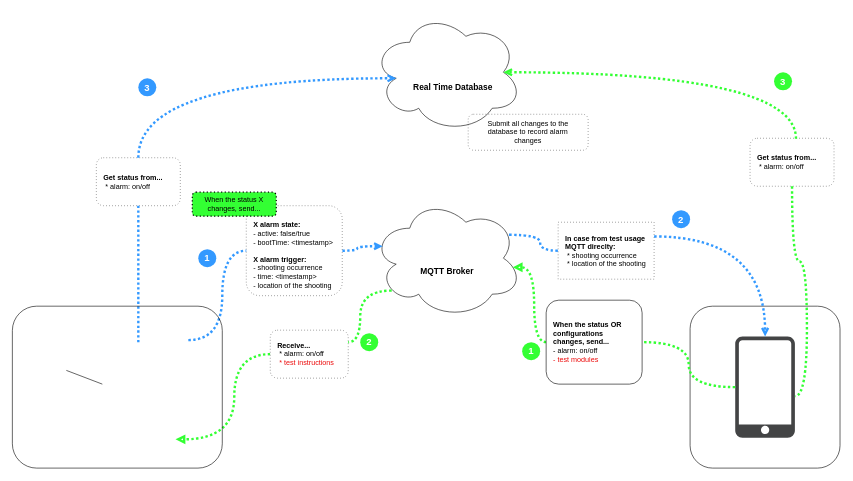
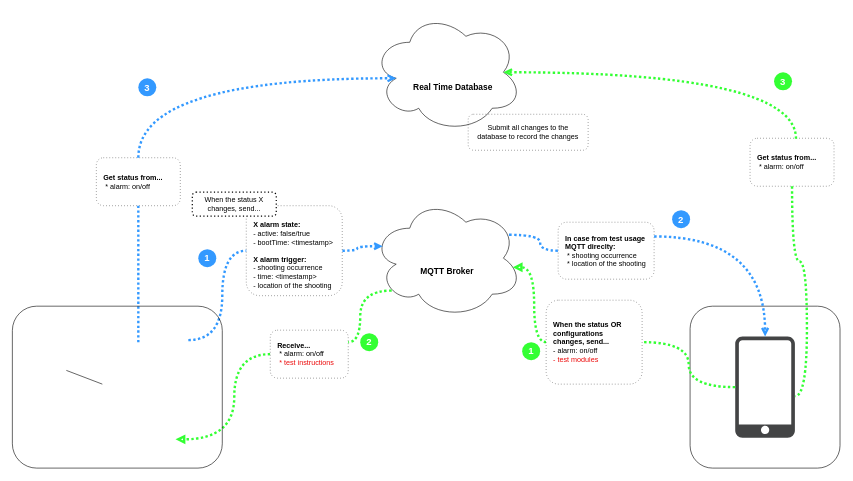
  <mxCell id="0" />
  <mxCell id="1" parent="0" />
  <mxCell id="2" value="&lt;br style=&quot;font-size: 11px;&quot;&gt;&lt;br style=&quot;font-size: 11px;&quot;&gt;&lt;br&gt;&lt;b&gt;&lt;font style=&quot;font-size: 14px;&quot;&gt;MQTT Broker&lt;/font&gt;&lt;/b&gt;" style="ellipse;shape=cloud;whiteSpace=wrap;html=1;" parent="1" vertex="1"><mxGeometry x="620" y="330" width="250" height="200" as="geometry" /></mxCell>
  <mxCell id="3" style="rounded=0;orthogonalLoop=1;jettySize=auto;html=1;exitX=1;exitY=0.5;exitDx=0;exitDy=0;dashed=1;endArrow=open;endFill=0;strokeWidth=4;dashPattern=1 1;strokeColor=#3399FF;edgeStyle=orthogonalEdgeStyle;curved=1;entryX=0.07;entryY=0.4;entryDx=0;entryDy=0;entryPerimeter=0;" parent="1" source="5" target="2" edge="1"><mxGeometry relative="1" as="geometry" /></mxCell>
  <mxCell id="4" style="rounded=0;orthogonalLoop=1;jettySize=auto;html=1;dashed=1;endArrow=block;endFill=0;strokeWidth=4;dashPattern=1 1;strokeColor=#33FF33;entryX=0.81;entryY=0.81;entryDx=0;entryDy=0;entryPerimeter=0;targetPerimeterSpacing=12;edgeStyle=orthogonalEdgeStyle;curved=1;exitX=0;exitY=0.5;exitDx=0;exitDy=0;" parent="1" source="7" target="32" edge="1"><mxGeometry relative="1" as="geometry"><mxPoint x="880" y="715" as="sourcePoint" /><mxPoint x="580" y="595" as="targetPoint" /></mxGeometry></mxCell>
  <mxCell id="5" value="&lt;b&gt;&lt;br&gt;X alarm state:&lt;br&gt;&lt;/b&gt;- active: false/true&lt;br&gt;- bootTime: &amp;lt;timestamp&amp;gt;&lt;br&gt;&lt;br&gt;&lt;b&gt;X alarm trigger:&lt;br&gt;&lt;/b&gt;- shooting occurrence&lt;br&gt;- time: &amp;lt;timestamp&amp;gt;&lt;br&gt;- location of the shooting" style="rounded=1;whiteSpace=wrap;html=1;align=left;spacing=12;strokeColor=default;dashed=1;dashPattern=1 4;" parent="1" vertex="1"><mxGeometry x="410" y="342.5" width="160" height="150" as="geometry" /></mxCell>
  <mxCell id="6" style="rounded=0;orthogonalLoop=1;jettySize=auto;html=1;exitX=0.917;exitY=-0.017;exitDx=0;exitDy=0;dashed=1;endArrow=none;endFill=0;strokeWidth=4;dashPattern=1 1;strokeColor=#3399FF;edgeStyle=orthogonalEdgeStyle;curved=1;entryX=0;entryY=0.5;entryDx=0;entryDy=0;exitPerimeter=0;" parent="1" source="32" target="5" edge="1"><mxGeometry relative="1" as="geometry"><mxPoint x="570" y="440" as="sourcePoint" /><mxPoint x="648" y="420" as="targetPoint" /></mxGeometry></mxCell>
  <mxCell id="7" value="&lt;b&gt;Receive...&lt;br&gt;&lt;/b&gt;&amp;nbsp;* alarm: on/off&lt;br&gt;&lt;font color=&quot;#ec0909&quot;&gt;&amp;nbsp;* test instructions&lt;/font&gt;" style="rounded=1;whiteSpace=wrap;html=1;align=left;spacing=12;dashed=1;dashPattern=1 4;" parent="1" vertex="1"><mxGeometry x="450" y="550" width="130" height="80" as="geometry" /></mxCell>
  <mxCell id="8" style="rounded=0;orthogonalLoop=1;jettySize=auto;html=1;dashed=1;endArrow=none;endFill=0;strokeWidth=4;dashPattern=1 1;strokeColor=#33FF33;entryX=1;entryY=0.25;entryDx=0;entryDy=0;targetPerimeterSpacing=12;edgeStyle=orthogonalEdgeStyle;curved=1;exitX=0.13;exitY=0.77;exitDx=0;exitDy=0;exitPerimeter=0;" parent="1" source="2" target="7" edge="1"><mxGeometry relative="1" as="geometry"><mxPoint x="470" y="650" as="sourcePoint" /><mxPoint x="335" y="713" as="targetPoint" /></mxGeometry></mxCell>
  <mxCell id="9" value="" style="group" parent="1" vertex="1" connectable="0"><mxGeometry x="620" y="20" width="250" height="230" as="geometry" /></mxCell>
  <mxCell id="10" value="" style="shape=image;verticalLabelPosition=bottom;labelBackgroundColor=default;verticalAlign=top;aspect=fixed;imageAspect=0;image=https://blogger.googleusercontent.com/img/b/R29vZ2xl/AVvXsEjwlN7V_6GKkcCeVNo3I_IOl177hIQg9uXNdrK3WPSJ8xhzbD5BRuAVYUc0ebj7yVtlZ2w3KLSwXH0Z5Ezh5OSnin7FJL8QQh3cbvH1BHZbyX3Z6XMmPuqYIJq8_PMh2JAiUVKAiLcZxIIE/w1200-h630-p-k-no-nu/image00.png;" parent="9" vertex="1"><mxGeometry x="30" y="30" width="205" height="107.63" as="geometry" /></mxCell>
- <mxCell id="11" value="Submit all changes to the database to record alarm changes" style="rounded=1;whiteSpace=wrap;html=1;align=center;spacing=12;dashed=1;dashPattern=1 4;" parent="9" vertex="1"><mxGeometry x="160" y="170" width="200" height="60" as="geometry" /></mxCell>
+ <mxCell id="11" value="Submit all changes to the database to record the changes" style="rounded=1;whiteSpace=wrap;html=1;align=center;spacing=12;dashed=1;dashPattern=1 4;" parent="9" vertex="1"><mxGeometry x="160" y="170" width="200" height="60" as="geometry" /></mxCell>
  <mxCell id="12" value="&lt;b style=&quot;font-size: 14px;&quot;&gt;&lt;br&gt;&lt;br&gt;&lt;br&gt;&amp;nbsp; &amp;nbsp; &amp;nbsp;Real Time Database&lt;/b&gt;" style="ellipse;shape=cloud;whiteSpace=wrap;html=1;fillColor=none;" parent="9" vertex="1"><mxGeometry width="250" height="200" as="geometry" /></mxCell>
  <mxCell id="13" style="rounded=0;orthogonalLoop=1;jettySize=auto;html=1;dashed=1;endArrow=block;endFill=0;strokeWidth=4;dashPattern=1 1;strokeColor=#33FF33;entryX=0.937;entryY=0.576;entryDx=0;entryDy=0;entryPerimeter=0;targetPerimeterSpacing=12;edgeStyle=orthogonalEdgeStyle;curved=1;exitX=0;exitY=0.5;exitDx=0;exitDy=0;" parent="1" source="14" target="2" edge="1"><mxGeometry relative="1" as="geometry"><mxPoint x="1098" y="812" as="sourcePoint" /><mxPoint x="510" y="829" as="targetPoint" /></mxGeometry></mxCell>
- <mxCell id="14" value="&lt;b&gt;When the status OR configurations changes, send...&lt;/b&gt;&lt;br&gt;- alarm: on/off&lt;br&gt;&lt;font color=&quot;#ec0909&quot;&gt;- test modules&lt;/font&gt;" style="rounded=1;whiteSpace=wrap;html=1;align=left;spacing=12;dashed=0;dashPattern=1 4;" parent="1" vertex="1"><mxGeometry x="910" y="500" width="160" height="140" as="geometry" /></mxCell>
- <mxCell id="15" value="&lt;b style=&quot;border-color: var(--border-color);&quot;&gt;In case from test usage MQTT direclty:&lt;/b&gt;&lt;br style=&quot;border-color: var(--border-color);&quot;&gt;&amp;nbsp;* shooting occurrence&lt;br style=&quot;border-color: var(--border-color);&quot;&gt;&amp;nbsp;* location of the shooting" style="whiteSpace=wrap;html=1;align=left;spacing=12;dashed=1;dashPattern=1 4;rounded=0;" parent="1" vertex="1"><mxGeometry x="930" y="370" width="160" height="95" as="geometry" /></mxCell>
+ <mxCell id="14" value="&lt;b&gt;When the status OR configurations changes, send...&lt;/b&gt;&lt;br&gt;- alarm: on/off&lt;br&gt;&lt;font color=&quot;#ec0909&quot;&gt;- test modules&lt;/font&gt;" style="rounded=1;whiteSpace=wrap;html=1;align=left;spacing=12;dashed=1;dashPattern=1 4;" parent="1" vertex="1"><mxGeometry x="910" y="500" width="160" height="140" as="geometry" /></mxCell>
+ <mxCell id="15" value="&lt;b style=&quot;border-color: var(--border-color);&quot;&gt;In case from test usage MQTT direclty:&lt;/b&gt;&lt;br style=&quot;border-color: var(--border-color);&quot;&gt;&amp;nbsp;* shooting occurrence&lt;br style=&quot;border-color: var(--border-color);&quot;&gt;&amp;nbsp;* location of the shooting" style="rounded=1;whiteSpace=wrap;html=1;align=left;spacing=12;dashed=1;dashPattern=1 4;" parent="1" vertex="1"><mxGeometry x="930" y="370" width="160" height="95" as="geometry" /></mxCell>
  <mxCell id="16" style="rounded=0;orthogonalLoop=1;jettySize=auto;html=1;dashed=1;endArrow=none;endFill=0;strokeWidth=4;dashPattern=1 1;strokeColor=#3399FF;exitX=0.912;exitY=0.305;exitDx=0;exitDy=0;edgeStyle=orthogonalEdgeStyle;curved=1;exitPerimeter=0;entryX=0;entryY=0.5;entryDx=0;entryDy=0;" parent="1" source="2" target="15" edge="1"><mxGeometry relative="1" as="geometry"><mxPoint x="1110" y="395" as="sourcePoint" /><mxPoint x="1230" y="461" as="targetPoint" /></mxGeometry></mxCell>
  <mxCell id="17" value="1" style="ellipse;whiteSpace=wrap;html=1;aspect=fixed;fontStyle=1;fontSize=16;fillColor=#3399FF;fontColor=#FFFFFF;strokeColor=none;" parent="1" vertex="1"><mxGeometry x="330" y="415" width="30" height="30" as="geometry" /></mxCell>
  <mxCell id="18" value="2" style="ellipse;whiteSpace=wrap;html=1;aspect=fixed;fontStyle=1;fontSize=16;fillColor=#3399FF;fontColor=#FFFFFF;strokeColor=none;" parent="1" vertex="1"><mxGeometry x="1120" y="350" width="30" height="30" as="geometry" /></mxCell>
  <mxCell id="19" value="1" style="ellipse;whiteSpace=wrap;html=1;aspect=fixed;fontStyle=1;fontSize=16;fillColor=#33FF33;fontColor=#FFFFFF;strokeColor=none;" parent="1" vertex="1"><mxGeometry x="870" y="570" width="30" height="30" as="geometry" /></mxCell>
  <mxCell id="20" value="2" style="ellipse;whiteSpace=wrap;html=1;aspect=fixed;fontStyle=1;fontSize=16;fillColor=#33FF33;fontColor=#FFFFFF;strokeColor=none;" parent="1" vertex="1"><mxGeometry x="600" y="555" width="30" height="30" as="geometry" /></mxCell>
  <mxCell id="21" value="3" style="ellipse;whiteSpace=wrap;html=1;aspect=fixed;fontStyle=1;fontSize=16;fillColor=#33FF33;fontColor=#FFFFFF;strokeColor=none;" parent="1" vertex="1"><mxGeometry x="1290" y="120" width="30" height="30" as="geometry" /></mxCell>
- <mxCell id="22" value="When the status X changes, send..." style="rounded=1;whiteSpace=wrap;html=1;align=center;spacing=12;strokeColor=default;dashed=1;dashPattern=1 2;strokeWidth=2;fillColor=#33ff33;" parent="1" vertex="1"><mxGeometry x="320" y="320" width="140" height="40" as="geometry" /></mxCell>
+ <mxCell id="22" value="When the status X changes, send..." style="rounded=1;whiteSpace=wrap;html=1;align=center;spacing=12;strokeColor=default;dashed=1;dashPattern=1 2;strokeWidth=2;" parent="1" vertex="1"><mxGeometry x="320" y="320" width="140" height="40" as="geometry" /></mxCell>
  <mxCell id="23" value="&lt;b&gt;Get status from...&lt;br style=&quot;border-color: var(--border-color);&quot;&gt;&lt;/b&gt;&amp;nbsp;* alarm: on/off" style="rounded=1;whiteSpace=wrap;html=1;align=left;spacing=12;dashed=1;dashPattern=1 4;" parent="1" vertex="1"><mxGeometry x="1250" y="230" width="140" height="80" as="geometry" /></mxCell>
  <mxCell id="24" style="rounded=0;orthogonalLoop=1;jettySize=auto;html=1;dashed=1;endArrow=open;endFill=0;strokeWidth=4;dashPattern=1 1;strokeColor=#33FF33;edgeStyle=orthogonalEdgeStyle;curved=1;entryX=0.875;entryY=0.5;entryDx=0;entryDy=0;entryPerimeter=0;exitX=0.547;exitY=0.01;exitDx=0;exitDy=0;exitPerimeter=0;" parent="1" source="23" target="12" edge="1"><mxGeometry relative="1" as="geometry"><mxPoint x="1100" y="404" as="sourcePoint" /><mxPoint x="1230" y="531" as="targetPoint" /><Array as="points"><mxPoint x="1327" y="120" /></Array></mxGeometry></mxCell>
  <mxCell id="25" value="&lt;b&gt;Get status from...&lt;br style=&quot;border-color: var(--border-color);&quot;&gt;&lt;/b&gt;&amp;nbsp;* alarm: on/off" style="rounded=1;whiteSpace=wrap;html=1;align=left;spacing=12;dashed=1;dashPattern=1 4;" parent="1" vertex="1"><mxGeometry x="160" y="262.5" width="140" height="80" as="geometry" /></mxCell>
  <mxCell id="26" style="rounded=0;orthogonalLoop=1;jettySize=auto;html=1;dashed=1;endArrow=open;endFill=0;strokeWidth=4;dashPattern=1 1;strokeColor=#3399FF;edgeStyle=orthogonalEdgeStyle;curved=1;entryX=0.16;entryY=0.55;entryDx=0;entryDy=0;entryPerimeter=0;exitX=0.5;exitY=0;exitDx=0;exitDy=0;" parent="1" source="25" target="12" edge="1"><mxGeometry relative="1" as="geometry"><mxPoint x="-350" y="551.5" as="sourcePoint" /><mxPoint x="-690" y="164.5" as="targetPoint" /><Array as="points"><mxPoint x="230" y="130" /></Array></mxGeometry></mxCell>
  <mxCell id="27" style="rounded=0;orthogonalLoop=1;jettySize=auto;html=1;dashed=1;endArrow=none;endFill=0;strokeWidth=4;dashPattern=1 1;strokeColor=#3399FF;exitX=0.5;exitY=1;exitDx=0;exitDy=0;edgeStyle=orthogonalEdgeStyle;curved=1;entryX=0.5;entryY=0;entryDx=0;entryDy=0;" parent="1" source="25" target="32" edge="1"><mxGeometry relative="1" as="geometry"><mxPoint x="-201.25" y="447.5" as="sourcePoint" /><mxPoint x="-180" y="767.5" as="targetPoint" /></mxGeometry></mxCell>
  <mxCell id="28" value="3" style="ellipse;whiteSpace=wrap;html=1;aspect=fixed;fontStyle=1;fontSize=16;fillColor=#3399FF;fontColor=#FFFFFF;strokeColor=none;" parent="1" vertex="1"><mxGeometry x="230" y="130" width="30" height="30" as="geometry" /></mxCell>
  <mxCell id="29" value="" style="shape=image;verticalLabelPosition=bottom;labelBackgroundColor=default;verticalAlign=top;aspect=fixed;imageAspect=0;image=https://iot-labs.io/wp-content/uploads/2022/06/tago_color.png;" parent="1" vertex="1"><mxGeometry x="679.55" y="400" width="134.91" height="37.55" as="geometry" /></mxCell>
  <mxCell id="30" value="" style="group" vertex="1" connectable="0" parent="1"><mxGeometry x="20" y="510" width="350" height="270" as="geometry" /></mxCell>
  <mxCell id="31" value="" style="rounded=1;whiteSpace=wrap;html=1;fillColor=none;" parent="30" vertex="1"><mxGeometry width="350" height="270" as="geometry" /></mxCell>
  <mxCell id="32" value="" style="shape=image;verticalLabelPosition=bottom;labelBackgroundColor=default;verticalAlign=top;aspect=fixed;imageAspect=0;image=https://d2t1xqejof9utc.cloudfront.net/screenshots/pics/7a44206bb022dde69b685ff3f801f8a8/large.png;" parent="30" vertex="1"><mxGeometry x="110" y="60" width="200" height="200" as="geometry" /></mxCell>
  <mxCell id="33" value="" style="shape=image;verticalLabelPosition=bottom;labelBackgroundColor=default;verticalAlign=top;aspect=fixed;imageAspect=0;image=https://cdn-reichelt.de/bilder/web/xxl_ws/A300/SBC-RFID-RC522_02.png;" parent="30" vertex="1"><mxGeometry x="30" y="60" width="60" height="94.19" as="geometry" /></mxCell>
  <mxCell id="34" value="" style="endArrow=none;html=1;rounded=0;entryX=0.2;entryY=0.35;entryDx=0;entryDy=0;entryPerimeter=0;exitX=1;exitY=0.5;exitDx=0;exitDy=0;" parent="30" source="33" target="32" edge="1"><mxGeometry width="50" height="50" relative="1" as="geometry"><mxPoint x="-210" y="80" as="sourcePoint" /><mxPoint x="-160" y="30" as="targetPoint" /></mxGeometry></mxCell>
  <mxCell id="35" value="" style="group" vertex="1" connectable="0" parent="1"><mxGeometry x="1150" y="510" width="250" height="270" as="geometry" /></mxCell>
  <mxCell id="36" value="" style="rounded=1;whiteSpace=wrap;html=1;fillColor=none;" parent="35" vertex="1"><mxGeometry width="250" height="270" as="geometry" /></mxCell>
  <mxCell id="37" value="" style="sketch=0;pointerEvents=1;shadow=0;dashed=0;html=1;strokeColor=none;fillColor=#434445;aspect=fixed;labelPosition=center;verticalLabelPosition=bottom;verticalAlign=top;align=center;outlineConnect=0;shape=mxgraph.vvd.phone;" parent="35" vertex="1"><mxGeometry x="75.25" y="50.68" width="99.5" height="168.64" as="geometry" /></mxCell>
  <mxCell id="38" style="rounded=0;orthogonalLoop=1;jettySize=auto;html=1;dashed=1;endArrow=none;endFill=0;strokeWidth=4;dashPattern=1 1;strokeColor=#33FF33;exitX=0.5;exitY=1;exitDx=0;exitDy=0;edgeStyle=orthogonalEdgeStyle;curved=1;entryX=1.005;entryY=0.589;entryDx=0;entryDy=0;entryPerimeter=0;" parent="1" source="23" target="37" edge="1"><mxGeometry relative="1" as="geometry"><mxPoint x="1248.75" y="300" as="sourcePoint" /><mxPoint x="1330.75" y="327" as="targetPoint" /></mxGeometry></mxCell>
  <mxCell id="39" style="rounded=0;orthogonalLoop=1;jettySize=auto;html=1;dashed=1;endArrow=open;endFill=0;strokeWidth=4;dashPattern=1 1;strokeColor=#3399FF;exitX=1;exitY=0.25;exitDx=0;exitDy=0;edgeStyle=orthogonalEdgeStyle;curved=1;" parent="1" source="15" target="37" edge="1"><mxGeometry relative="1" as="geometry"><mxPoint x="460" y="820" as="sourcePoint" /><mxPoint x="1200" y="230" as="targetPoint" /></mxGeometry></mxCell>
  <mxCell id="40" style="rounded=0;orthogonalLoop=1;jettySize=auto;html=1;dashed=1;endArrow=none;endFill=0;strokeWidth=4;dashPattern=1 1;strokeColor=#33FF33;entryX=1;entryY=0.5;entryDx=0;entryDy=0;targetPerimeterSpacing=12;edgeStyle=orthogonalEdgeStyle;curved=1;" parent="1" source="37" target="14" edge="1"><mxGeometry relative="1" as="geometry"><mxPoint x="-43.75" y="621" as="sourcePoint" /><mxPoint x="-361.75" y="850" as="targetPoint" /></mxGeometry></mxCell>
